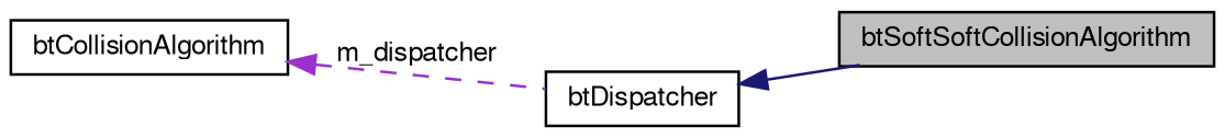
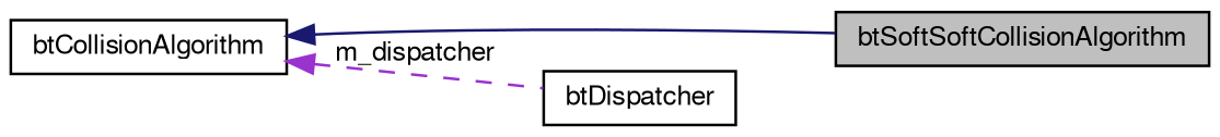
  digraph {
    rankdir=LR
    node [color=black fontname=FreeSans fontsize=10 shape=record]
    edge [dir=back fontname=FreeSans fontsize=10 labelfontname=FreeSans labelfontsize=10]
    n1 [fillcolor=grey75 fontcolor=black height=0.2 label=btSoftSoftCollisionAlgorithm style=filled width=0.4]
    n2 [height=0.2 label=btCollisionAlgorithm width=0.4]
    n3 [height=0.2 label=btDispatcher width=0.4]
-   n3 -> n1 [color=midnightblue style=solid]
+   n2 -> n1 [color=midnightblue style=solid]
    n2 -> n3 [color=darkorchid3 label=m_dispatcher style=dashed]
  }
